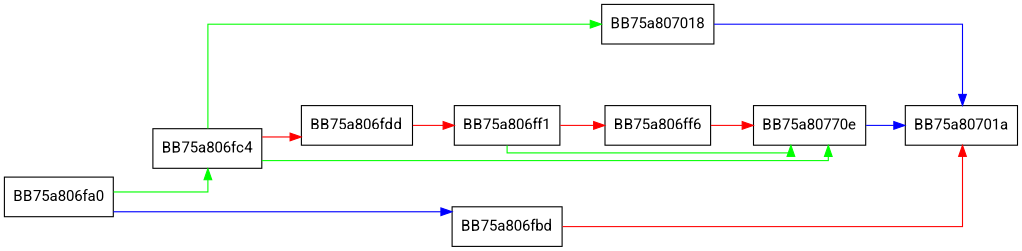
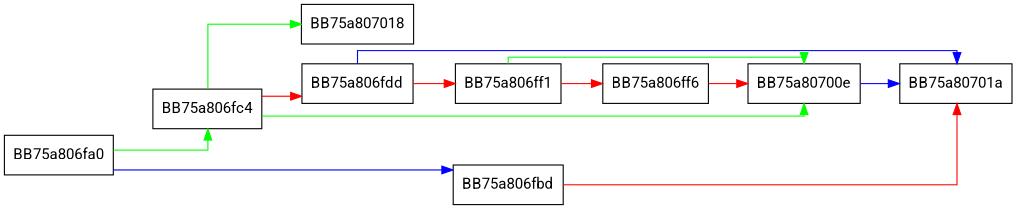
  digraph {
    fontname=Roboto
    rankdir=LR
    splines=ortho
    node [fontname=Roboto shape=box]
    edge [color=red fontname=Roboto]
    BB75a806fa0
    BB75a806fc4
    BB75a806fbd
    BB75a807018
    BB75a806fdd
-   BB75a80700e [label=BB75a80770e]
+   BB75a80700e
    BB75a80701a
    n8 [label=BB75a806ff1]
    BB75a806ff6
    BB75a806fa0 -> BB75a806fc4 [color=green]
    BB75a806fa0 -> BB75a806fbd [color=blue]
    BB75a806fc4 -> BB75a807018 [color=green]
    BB75a806fc4 -> BB75a806fdd
    BB75a806fc4 -> BB75a80700e [color=green]
    BB75a806fbd -> BB75a80701a
-   BB75a807018 -> BB75a80701a [color=blue]
+   BB75a806fdd -> BB75a80701a [color=blue]
    BB75a806fdd -> n8
    BB75a80700e -> BB75a80701a [color=blue]
    n8 -> BB75a80700e [color=green]
    n8 -> BB75a806ff6
    BB75a806ff6 -> BB75a80700e
  }
